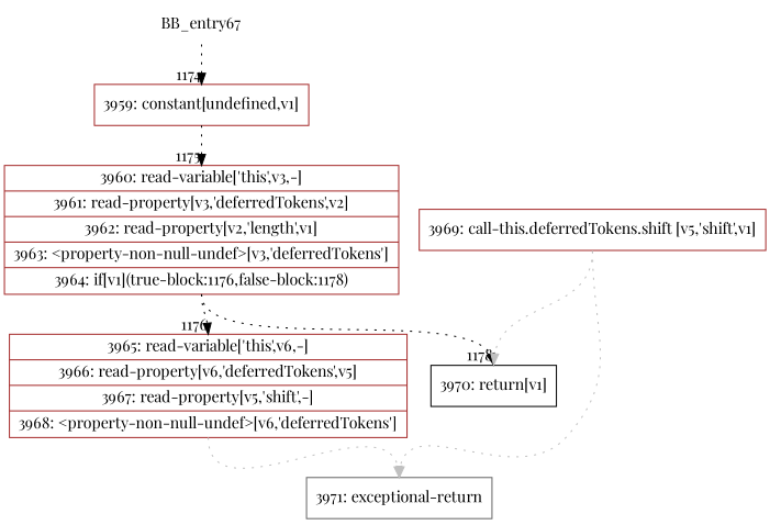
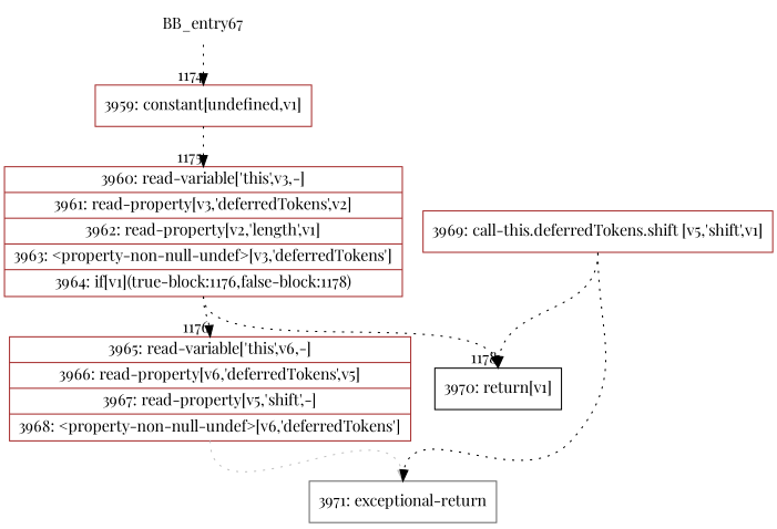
  digraph {
    fontname="Playfair Display"
    rankdir=TD
    node [color=brown fontname="Playfair Display" shape=record]
    edge [fontname="Playfair Display" headport=n style=dotted tailport=s]
    n1 [label=BB_entry67 shape=none]
    n2 [label="{3959: constant[undefined,v1]}"]
    n3 [label="{3960: read-variable['this',v3,-]|3961: read-property[v3,'deferredTokens',v2]|3962: read-property[v2,'length',v1]|3963: \<property-non-null-undef\>[v3,'deferredTokens']|3964: if[v1](true-block:1176,false-block:1178)}"]
    n4 [color=black label="{3970: return[v1]}"]
    n5 [label="{3965: read-variable['this',v6,-]|3966: read-property[v6,'deferredTokens',v5]|3967: read-property[v5,'shift',-]|3968: \<property-non-null-undef\>[v6,'deferredTokens']}"]
    n6 [color=gray40 label="{3971: exceptional-return}"]
    n7 [label="{3969: call-this.deferredTokens.shift [v5,'shift',v1]}"]
    n1 -> n2 [headlabel="    1174"]
    n2 -> n3 [headlabel="      1175"]
    n3 -> n4 [headlabel="      1178"]
    n3 -> n5 [headlabel="      1176"]
    n5 -> n6 [color=gray]
-   n7 -> n4 [color=gray]
-   n7 -> n6 [color=gray]
+   n7 -> n4
+   n7 -> n6 [color=black]
  }
